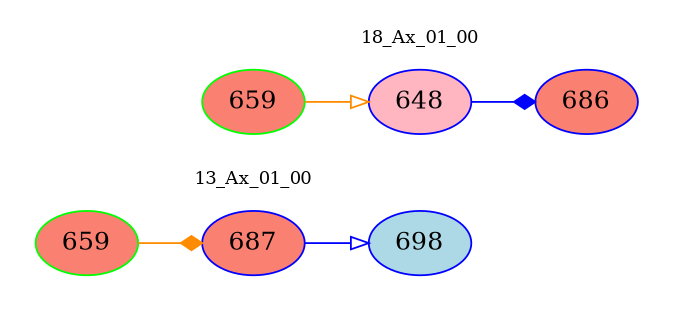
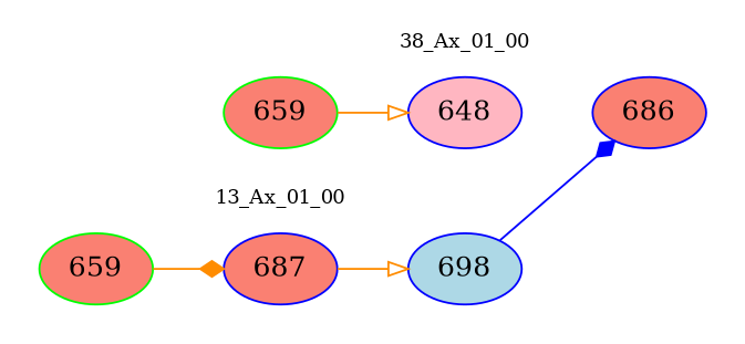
  digraph {
    rankdir=LR
    node [color=blue fillcolor=salmon style=filled]
    edge [arrowhead=onormal color=darkorange]
    n1 [color=green label=659]
    n2 [fillcolor=lightpink label=648]
    n3 [label=686]
    n4 [color=green label=659]
    n5 [label=687]
    n6 [fillcolor=lightblue label=698]
    subgraph cluster_1 {
      color=white
      fontsize=10
-     label="18_Ax_01_00"
+     label="38_Ax_01_00"
      n1
      n2
      n3
    }
    subgraph cluster_2 {
      color=white
      fontsize=10
      label="13_Ax_01_00"
      n4
      n5
      n6
    }
    n1 -> n2
-   n2 -> n3 [arrowhead=diamond color=blue]
+   n6 -> n3 [arrowhead=diamond color=blue]
    n4 -> n5 [arrowhead=diamond]
-   n5 -> n6 [color=blue]
+   n5 -> n6
  }
